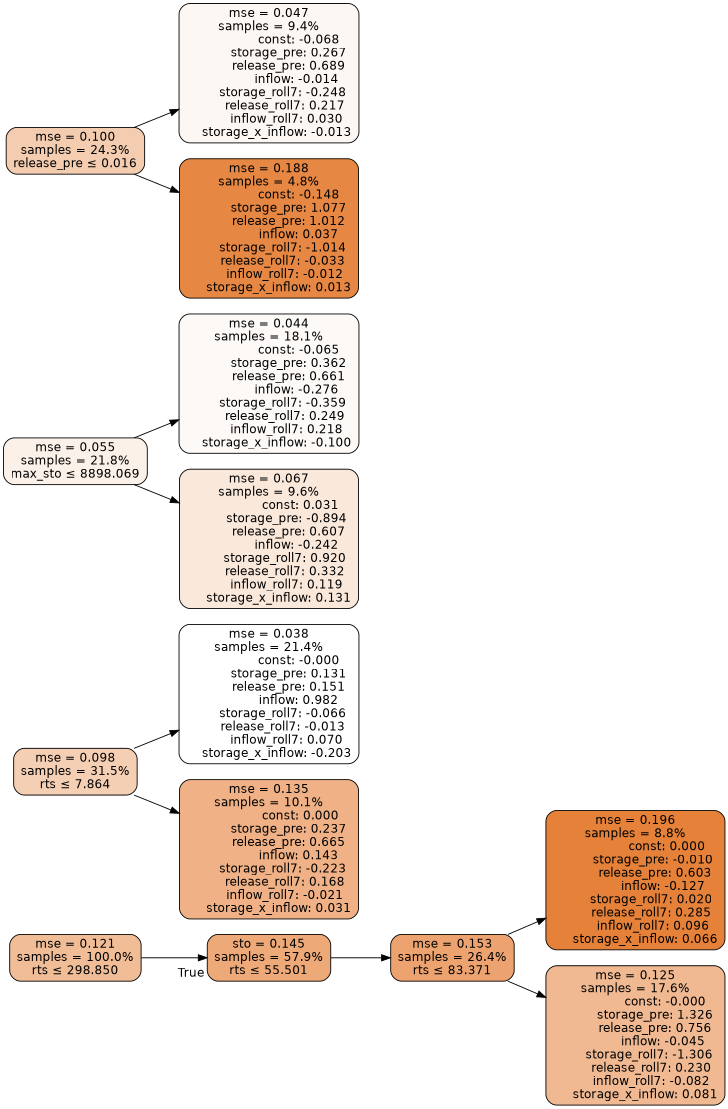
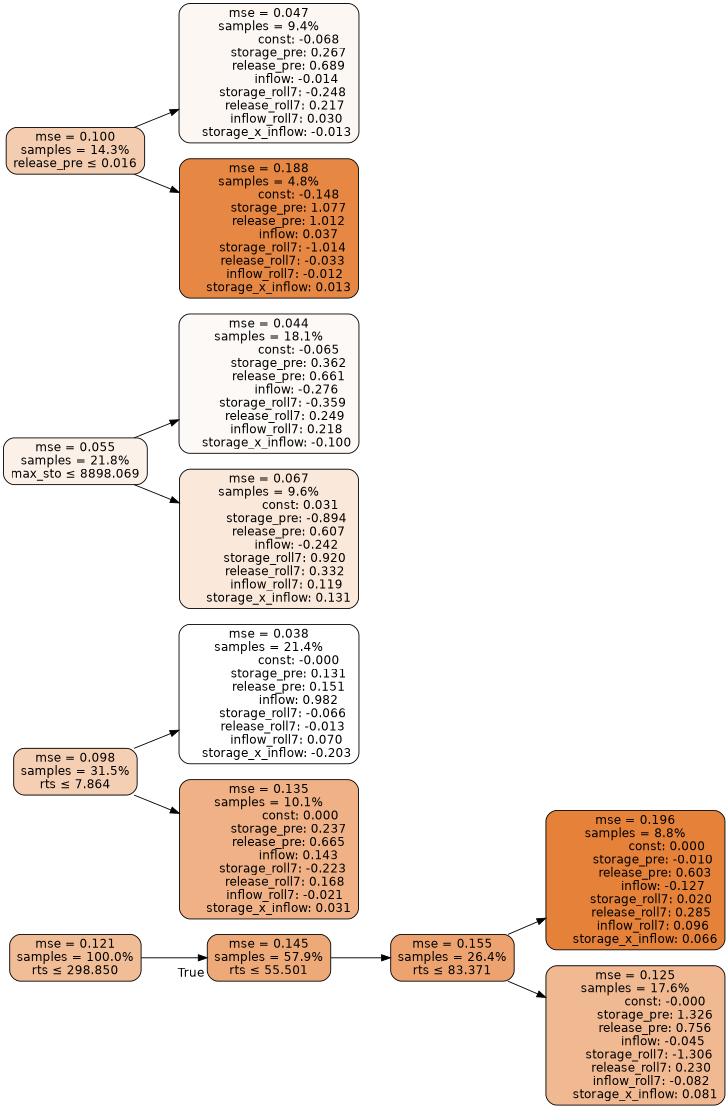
  digraph {
    rankdir=LR
    node [color=black fontname=helvetica shape=rectangle style="filled, rounded"]
    edge [fontname=helvetica]
    n1 [fillcolor="#f1bd97" label="mse = 0.121\nsamples = 100.0%\nrts &le; 298.850"]
-   n2 [fillcolor="#eda978" label="sto = 0.145\nsamples = 57.9%\nrts &le; 55.501"]
-   n3 [fillcolor="#eca36f" label="mse = 0.153\nsamples = 26.4%\nrts &le; 83.371"]
+   n2 [fillcolor="#eda978" label="mse = 0.145\nsamples = 57.9%\nrts &le; 55.501"]
+   n3 [fillcolor="#eca36f" label="mse = 0.155\nsamples = 26.4%\nrts &le; 83.371"]
    n4 [fillcolor="#f5cfb3" label="mse = 0.098\nsamples = 31.5%\nrts &le; 7.864"]
    n5 [fillcolor="#ffffff" label="mse = 0.038\nsamples = 21.4%\n               const: -0.000\n          storage_pre: 0.131\n          release_pre: 0.151\n               inflow: 0.982\n       storage_roll7: -0.066\n       release_roll7: -0.013\n         inflow_roll7: 0.070\n    storage_x_inflow: -0.203"]
    n6 [fillcolor="#efb185" label="mse = 0.135\nsamples = 10.1%\n                const: 0.000\n          storage_pre: 0.237\n          release_pre: 0.665\n               inflow: 0.143\n       storage_roll7: -0.223\n        release_roll7: 0.168\n        inflow_roll7: -0.021\n     storage_x_inflow: 0.031"]
    n7 [fillcolor="#e58139" label="mse = 0.196\nsamples = 8.8%\n                const: 0.000\n         storage_pre: -0.010\n          release_pre: 0.603\n              inflow: -0.127\n        storage_roll7: 0.020\n        release_roll7: 0.285\n         inflow_roll7: 0.096\n     storage_x_inflow: 0.066"]
    n8 [fillcolor="#f0b992" label="mse = 0.125\nsamples = 17.6%\n               const: -0.000\n          storage_pre: 1.326\n          release_pre: 0.756\n              inflow: -0.045\n       storage_roll7: -1.306\n        release_roll7: 0.230\n        inflow_roll7: -0.082\n     storage_x_inflow: 0.081"]
    n9 [fillcolor="#fcf1e9" label="mse = 0.055\nsamples = 21.8%\nmax_sto &le; 8898.069"]
    n10 [fillcolor="#fdf9f6" label="mse = 0.044\nsamples = 18.1%\n               const: -0.065\n          storage_pre: 0.362\n          release_pre: 0.661\n              inflow: -0.276\n       storage_roll7: -0.359\n        release_roll7: 0.249\n         inflow_roll7: 0.218\n    storage_x_inflow: -0.100"]
    n11 [fillcolor="#fae8da" label="mse = 0.067\nsamples = 9.6%\n                const: 0.031\n         storage_pre: -0.894\n          release_pre: 0.607\n              inflow: -0.242\n        storage_roll7: 0.920\n        release_roll7: 0.332\n         inflow_roll7: 0.119\n     storage_x_inflow: 0.131"]
-   n12 [fillcolor="#f4cdb1" label="mse = 0.100\nsamples = 24.3%\nrelease_pre &le; 0.016"]
+   n12 [fillcolor="#f4cdb1" label="mse = 0.100\nsamples = 14.3%\nrelease_pre &le; 0.016"]
    n13 [fillcolor="#fdf7f3" label="mse = 0.047\nsamples = 9.4%\n               const: -0.068\n          storage_pre: 0.267\n          release_pre: 0.689\n              inflow: -0.014\n       storage_roll7: -0.248\n        release_roll7: 0.217\n         inflow_roll7: 0.030\n    storage_x_inflow: -0.013"]
    n14 [fillcolor="#e68743" label="mse = 0.188\nsamples = 4.8%\n               const: -0.148\n          storage_pre: 1.077\n          release_pre: 1.012\n               inflow: 0.037\n       storage_roll7: -1.014\n       release_roll7: -0.033\n        inflow_roll7: -0.012\n     storage_x_inflow: 0.013"]
    n1 -> n2 [headlabel=True labelangle=45 labeldistance=2.5]
    n2 -> n3
    n3 -> n7
    n3 -> n8
    n4 -> n5
    n4 -> n6
    n9 -> n10
    n9 -> n11
    n12 -> n13
    n12 -> n14
  }
